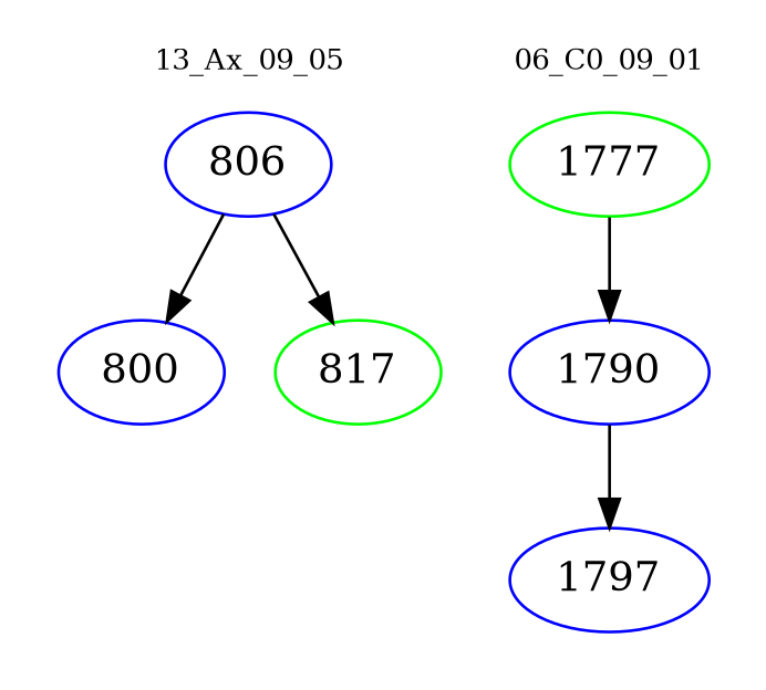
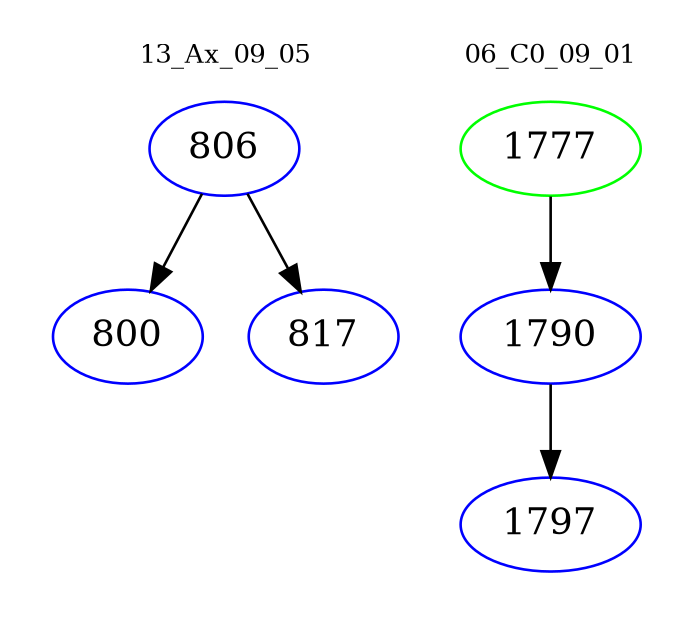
  digraph {
    node [color=blue]
    edge [color=black]
    n1 [label=806]
    n2 [label=800]
-   n3 [color=green label=817]
+   n3 [label=817]
    n4 [label=1790]
    n5 [color=green label=1777]
    n6 [label=1797]
    subgraph cluster_1 {
      color=white
      fontsize=10
      label="13_Ax_09_05"
      n1
      n2
      n3
    }
    subgraph cluster_2 {
      color=white
      fontsize=10
      label="06_C0_09_01"
      n4
      n5
      n6
    }
    n1 -> n2
    n1 -> n3
    n4 -> n6
    n5 -> n4
  }
